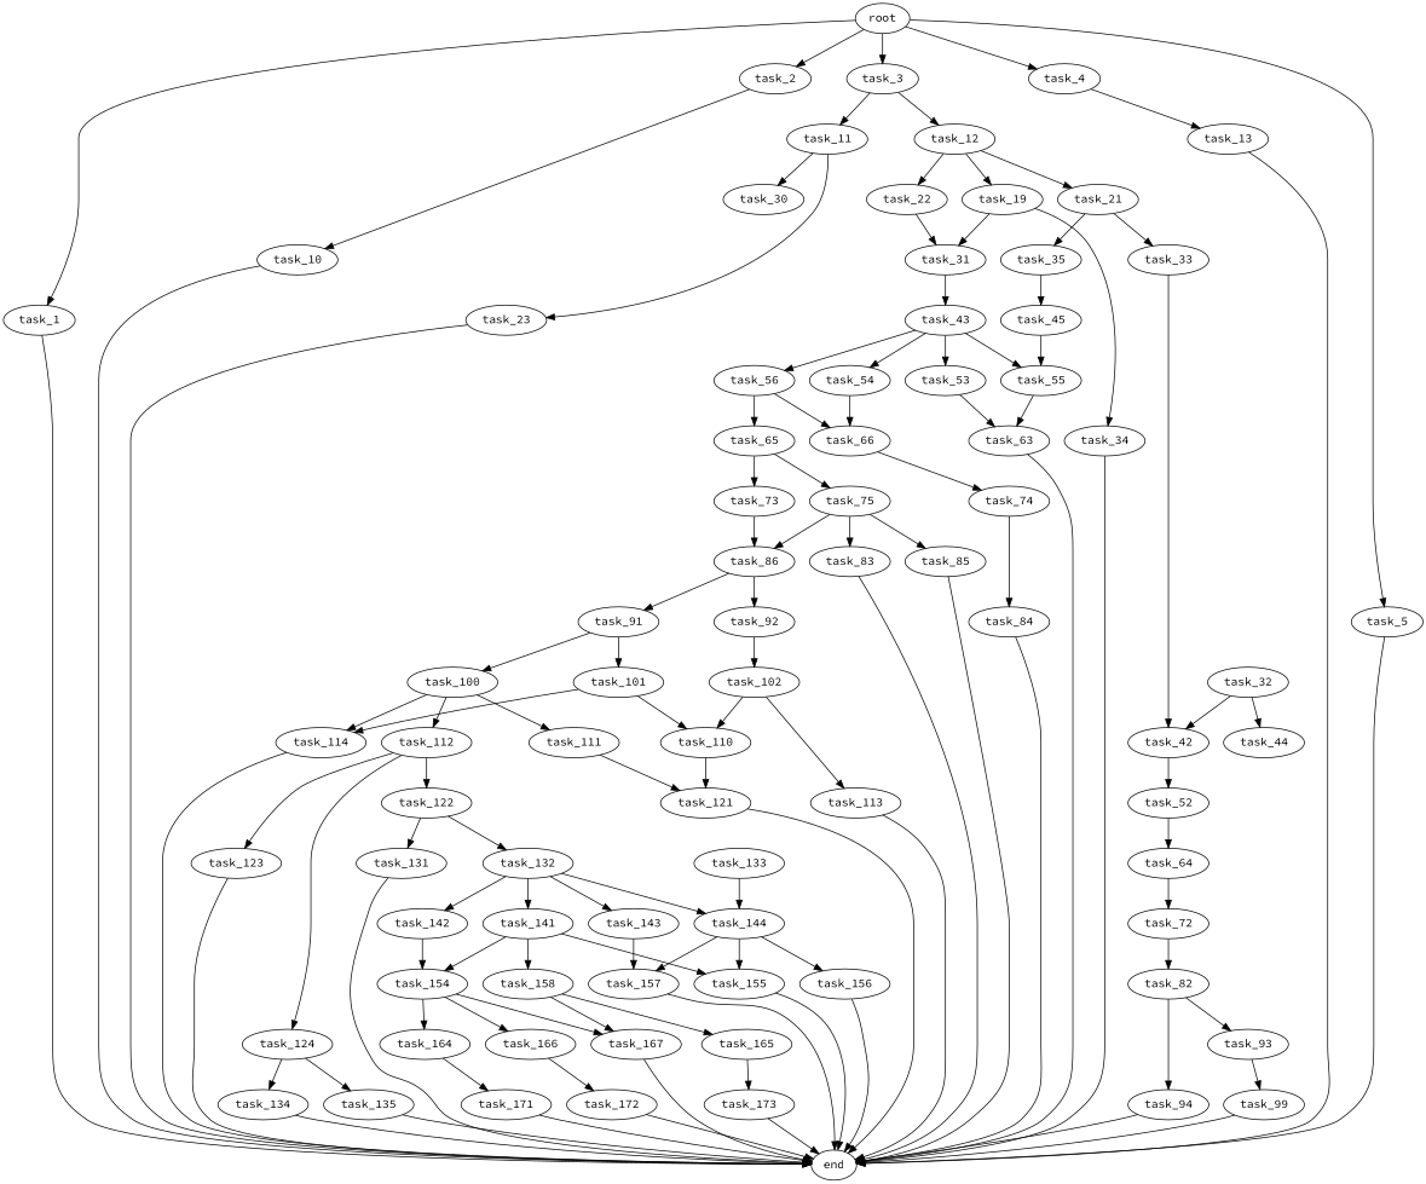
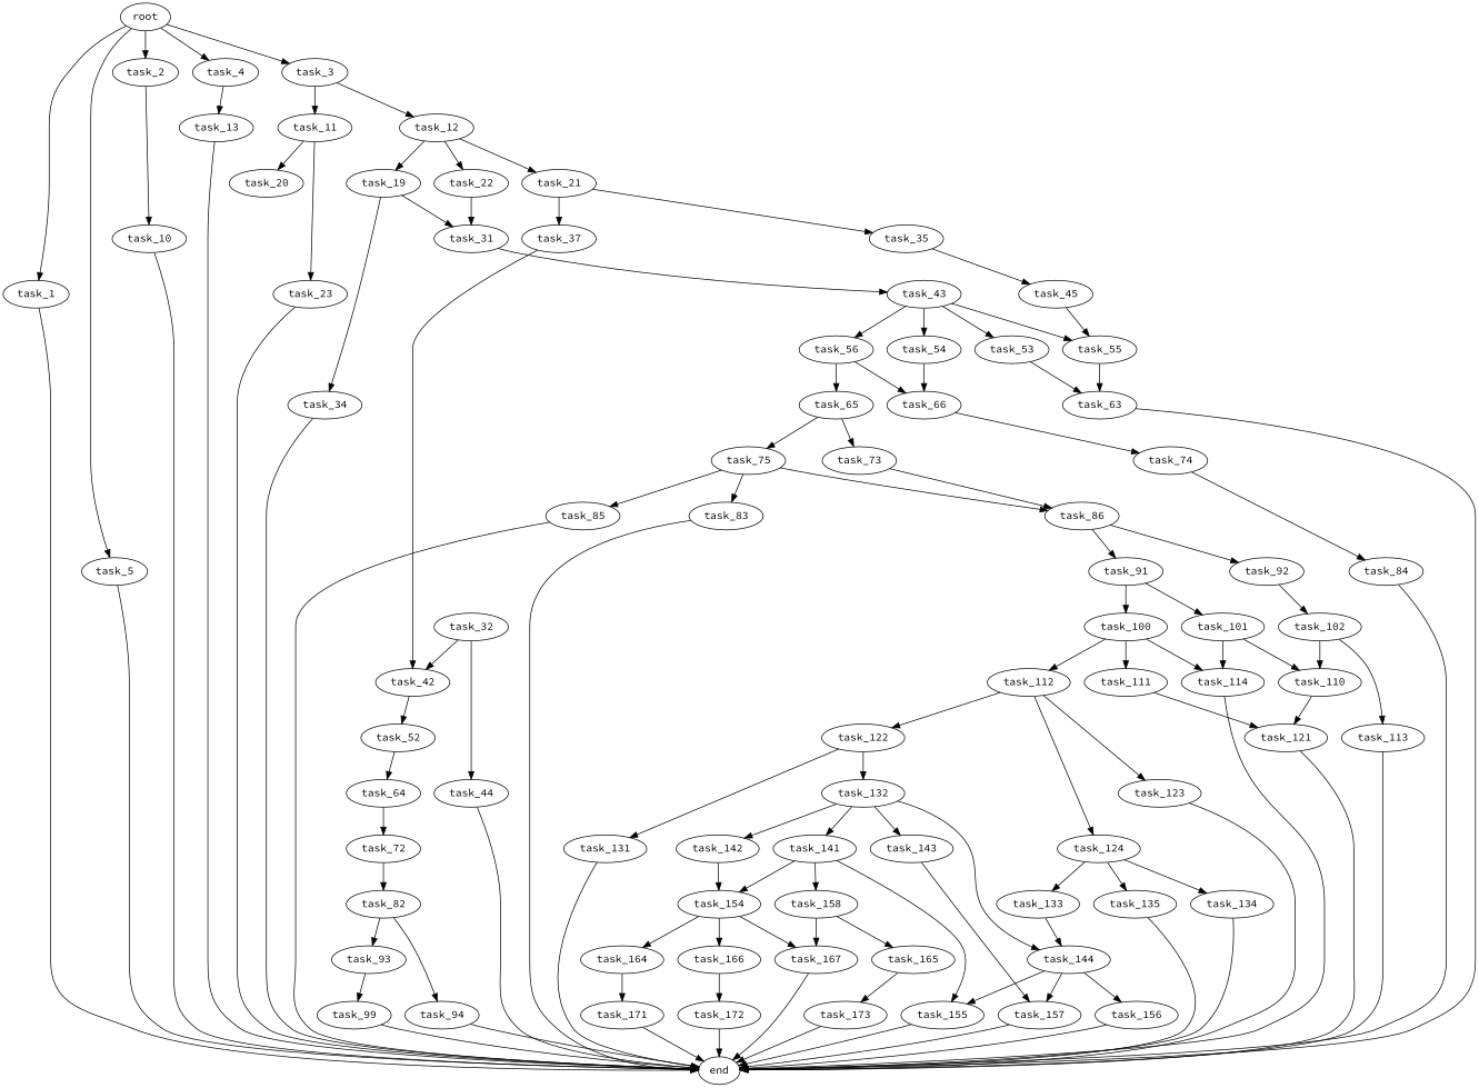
  digraph {
    fontname="Source Code Pro"
    node [fontname="Source Code Pro"]
    edge [fontname="Source Code Pro"]
    root
    task_1
    task_2
    task_3
    task_4
    task_5
    end
    task_10
    task_11
    task_12
    task_13
-   task_20 [label=task_30]
+   task_20
    task_23
    task_19
    task_21
    task_22
    task_31
    task_34
-   task_33
+   task_33 [label=task_37]
    task_35
    task_43
    task_32
    task_42
    task_44
    task_45
    task_53
    task_54
    task_55
    task_56
    task_52
    task_64
    task_63
    task_66
    task_65
    task_72
    task_74
    task_73
    task_75
    task_82
    task_86
    task_83
    task_85
    task_84
    task_93
    task_94
    task_91
    task_92
    task_99
    task_100
    task_101
    task_102
    task_111
    task_112
    task_114
    task_110
    task_113
    task_121
    task_122
    task_123
    task_124
    task_131
    task_132
    task_133
    task_134
    task_135
    task_141
    task_142
    task_143
    task_144
    task_154
    task_155
    task_158
    task_157
    task_156
    task_164
    task_166
    task_167
    task_165
    task_171
    task_172
    task_173
    root -> task_1
    root -> task_2
    root -> task_3
    root -> task_4
    root -> task_5
    task_1 -> end
    task_2 -> task_10
    task_3 -> task_11
    task_3 -> task_12
    task_4 -> task_13
    task_5 -> end
    task_10 -> end
    task_11 -> task_20
    task_11 -> task_23
    task_12 -> task_19
    task_12 -> task_21
    task_12 -> task_22
    task_13 -> end
    task_23 -> end
    task_19 -> task_31
    task_19 -> task_34
    task_21 -> task_33
    task_21 -> task_35
    task_22 -> task_31
    task_31 -> task_43
    task_34 -> end
    task_33 -> task_42
    task_35 -> task_45
    task_43 -> task_53
    task_43 -> task_54
    task_43 -> task_55
    task_43 -> task_56
    task_32 -> task_42
    task_32 -> task_44
    task_42 -> task_52
+   task_44 -> end
    task_45 -> task_55
    task_53 -> task_63
    task_54 -> task_66
    task_55 -> task_63
    task_56 -> task_66
    task_56 -> task_65
    task_52 -> task_64
    task_64 -> task_72
    task_63 -> end
    task_66 -> task_74
    task_65 -> task_73
    task_65 -> task_75
    task_72 -> task_82
    task_74 -> task_84
    task_73 -> task_86
    task_75 -> task_86
    task_75 -> task_83
    task_75 -> task_85
    task_82 -> task_93
    task_82 -> task_94
    task_86 -> task_91
    task_86 -> task_92
    task_83 -> end
    task_85 -> end
    task_84 -> end
    task_93 -> task_99
    task_94 -> end
    task_91 -> task_100
    task_91 -> task_101
    task_92 -> task_102
    task_99 -> end
    task_100 -> task_111
    task_100 -> task_112
    task_100 -> task_114
    task_101 -> task_114
    task_101 -> task_110
    task_102 -> task_110
    task_102 -> task_113
    task_111 -> task_121
    task_112 -> task_122
    task_112 -> task_123
    task_112 -> task_124
    task_114 -> end
    task_110 -> task_121
    task_113 -> end
    task_121 -> end
    task_122 -> task_131
    task_122 -> task_132
    task_123 -> end
+   task_124 -> task_133
    task_124 -> task_134
    task_124 -> task_135
    task_131 -> end
    task_132 -> task_141
    task_132 -> task_142
    task_132 -> task_143
    task_132 -> task_144
    task_133 -> task_144
    task_134 -> end
    task_135 -> end
    task_141 -> task_154
    task_141 -> task_155
    task_141 -> task_158
    task_142 -> task_154
    task_143 -> task_157
    task_144 -> task_155
    task_144 -> task_157
    task_144 -> task_156
    task_154 -> task_164
    task_154 -> task_166
    task_154 -> task_167
    task_155 -> end
    task_158 -> task_167
    task_158 -> task_165
    task_157 -> end
    task_156 -> end
    task_164 -> task_171
    task_166 -> task_172
    task_167 -> end
    task_165 -> task_173
    task_171 -> end
    task_172 -> end
    task_173 -> end
  }
